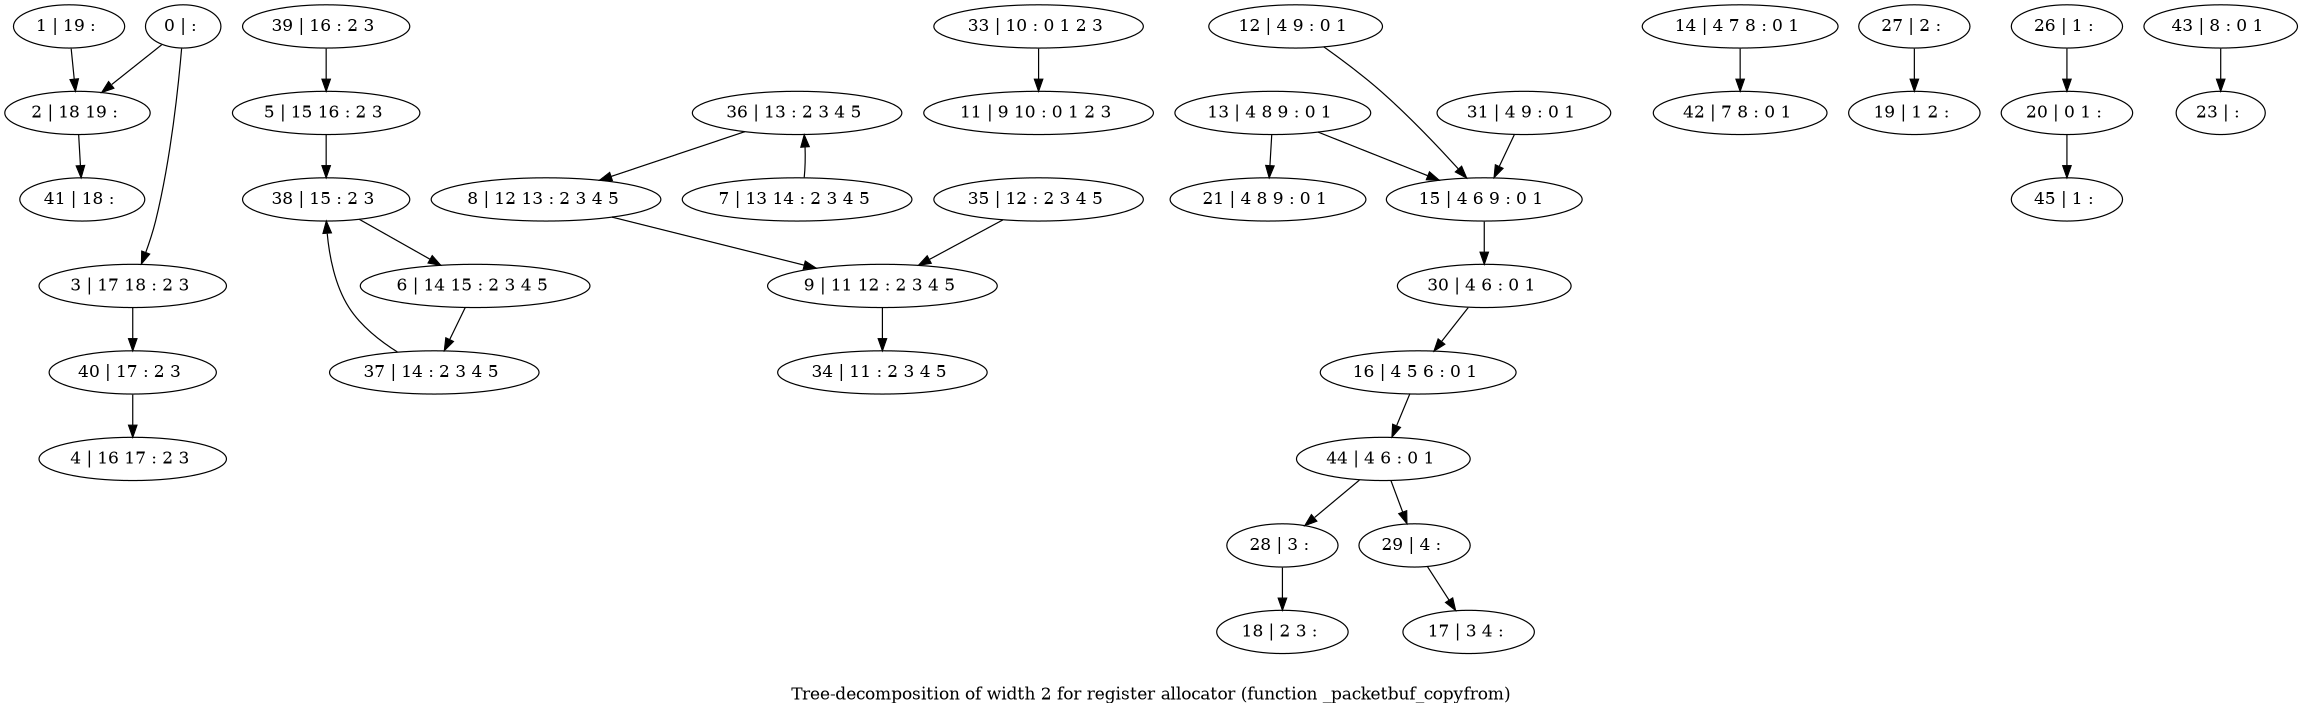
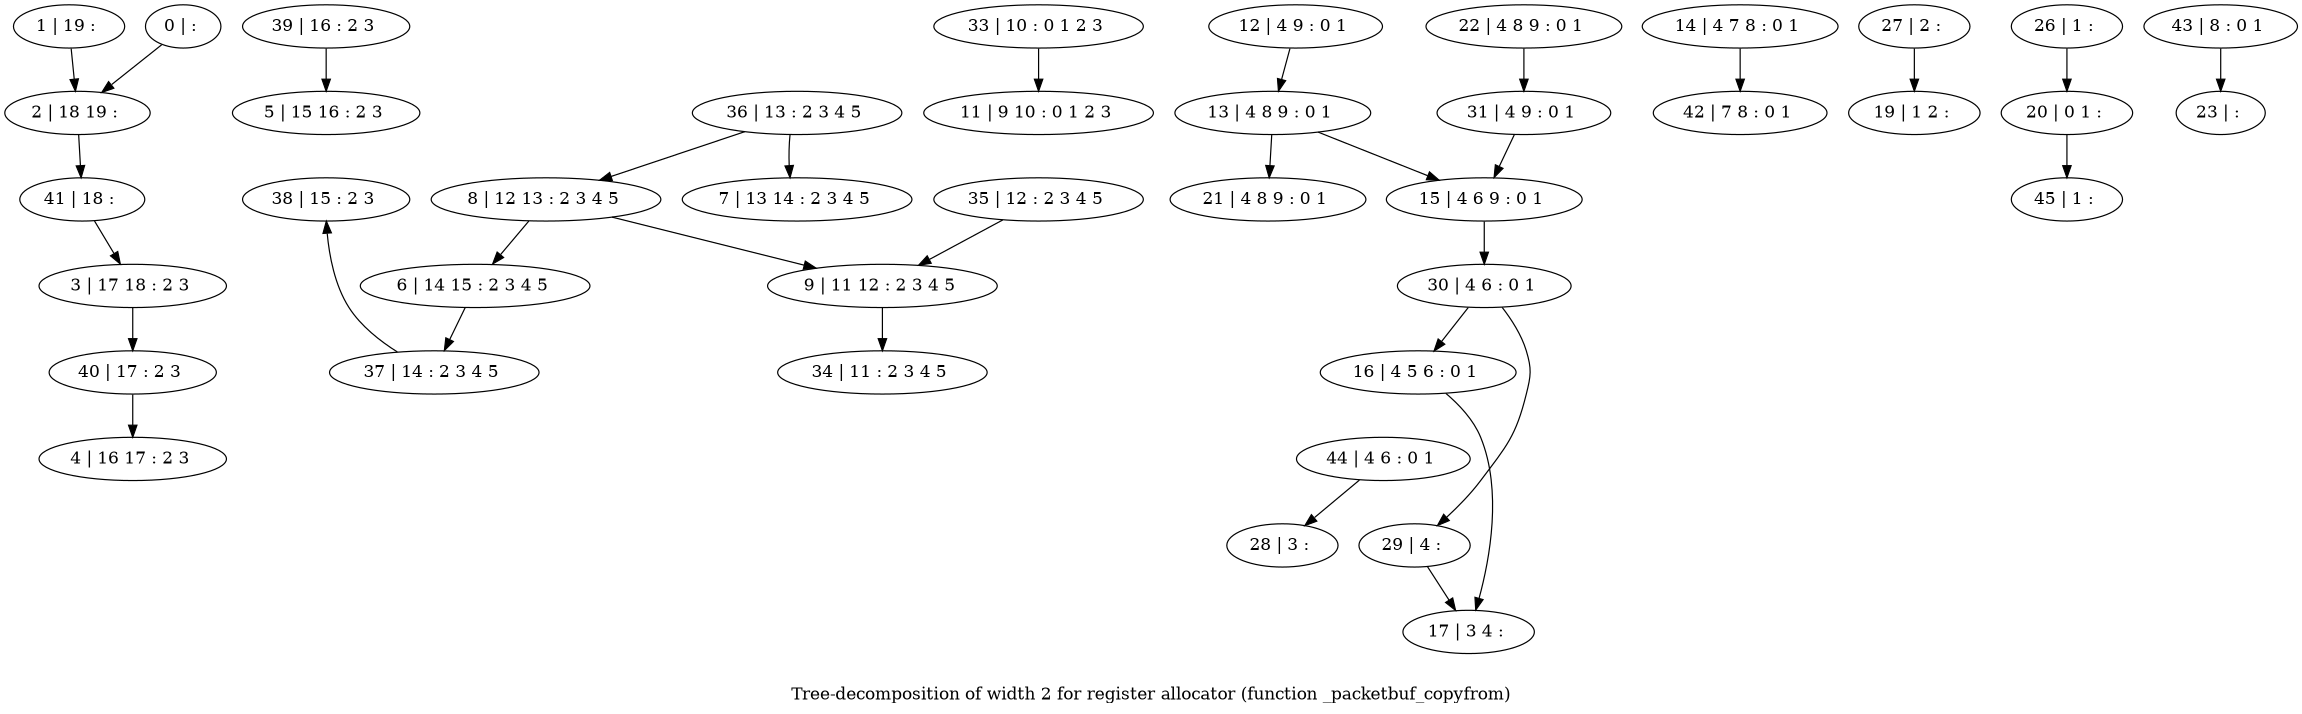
  digraph {
    label="Tree-decomposition of width 2 for register allocator (function _packetbuf_copyfrom)"
    n1 [label="0 | : "]
    n2 [label="2 | 18 19 : "]
    n3 [label="1 | 19 : "]
    n4 [label="41 | 18 : "]
    n5 [label="3 | 17 18 : 2 3 "]
    n6 [label="40 | 17 : 2 3 "]
    n7 [label="4 | 16 17 : 2 3 "]
    n8 [label="39 | 16 : 2 3 "]
    n9 [label="5 | 15 16 : 2 3 "]
    n10 [label="38 | 15 : 2 3 "]
    n11 [label="6 | 14 15 : 2 3 4 5 "]
    n12 [label="37 | 14 : 2 3 4 5 "]
    n13 [label="7 | 13 14 : 2 3 4 5 "]
    n14 [label="36 | 13 : 2 3 4 5 "]
    n15 [label="8 | 12 13 : 2 3 4 5 "]
    n16 [label="9 | 11 12 : 2 3 4 5 "]
    n17 [label="35 | 12 : 2 3 4 5 "]
    n18 [label="34 | 11 : 2 3 4 5 "]
    n19 [label="33 | 10 : 0 1 2 3 "]
    n20 [label="11 | 9 10 : 0 1 2 3 "]
    n21 [label="12 | 4 9 : 0 1 "]
    n22 [label="13 | 4 8 9 : 0 1 "]
    n23 [label="21 | 4 8 9 : 0 1 "]
    n24 [label="15 | 4 6 9 : 0 1 "]
+   n25 [label="22 | 4 8 9 : 0 1 "]
    n26 [label="31 | 4 9 : 0 1 "]
    n27 [label="14 | 4 7 8 : 0 1 "]
    n28 [label="42 | 7 8 : 0 1 "]
    n29 [label="30 | 4 6 : 0 1 "]
    n30 [label="16 | 4 5 6 : 0 1 "]
    n31 [label="44 | 4 6 : 0 1 "]
    n32 [label="28 | 3 : "]
    n33 [label="29 | 4 : "]
    n34 [label="17 | 3 4 : "]
-   n35 [label="18 | 2 3 : "]
    n36 [label="27 | 2 : "]
    n37 [label="19 | 1 2 : "]
    n38 [label="26 | 1 : "]
    n39 [label="20 | 0 1 : "]
    n40 [label="45 | 1 : "]
    n41 [label="23 | : "]
    n42 [label="43 | 8 : 0 1 "]
    n1 -> n2
    n2 -> n4
    n3 -> n2
-   n1 -> n5
+   n4 -> n5
    n5 -> n6
    n6 -> n7
    n8 -> n9
-   n9 -> n10
-   n10 -> n11
+   n15 -> n11
    n11 -> n12
    n12 -> n10
-   n13 -> n14
+   n14 -> n13
    n14 -> n15
    n15 -> n16
    n16 -> n18
    n17 -> n16
    n19 -> n20
-   n21 -> n24
+   n21 -> n22
    n22 -> n23
    n22 -> n24
    n24 -> n29
+   n25 -> n26
    n26 -> n24
    n27 -> n28
    n29 -> n30
-   n30 -> n31
+   n30 -> n34
    n31 -> n32
-   n31 -> n33
-   n32 -> n35
+   n29 -> n33
    n33 -> n34
    n36 -> n37
    n38 -> n39
    n39 -> n40
    n42 -> n41
  }
